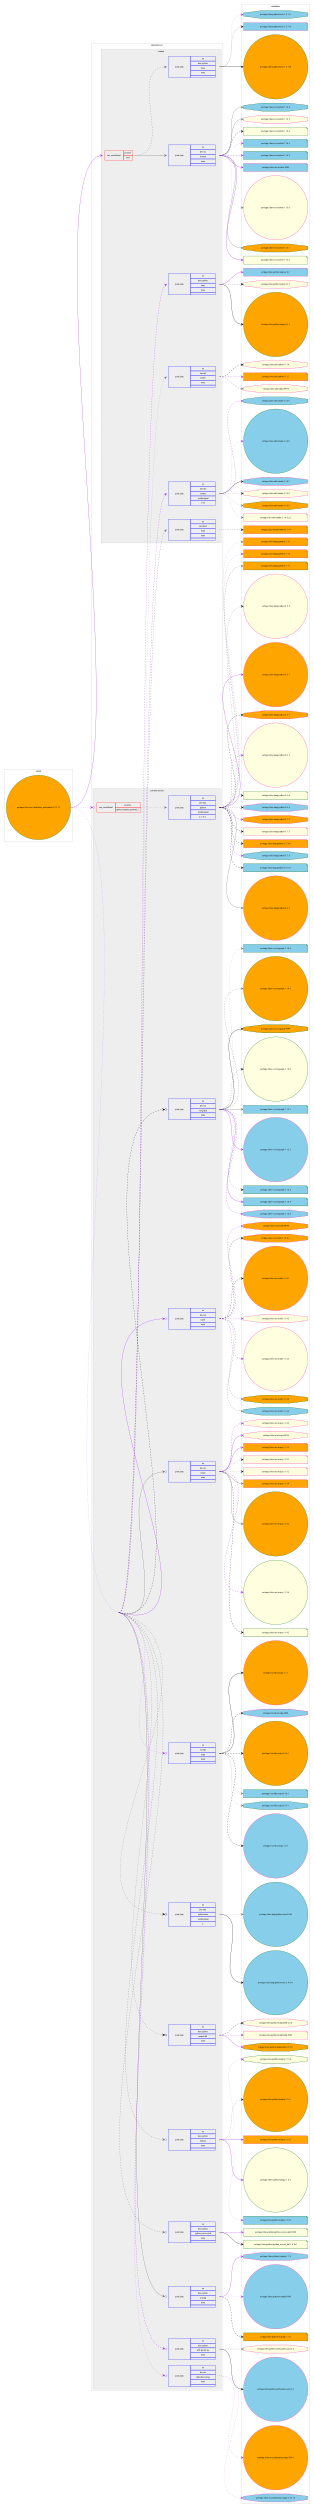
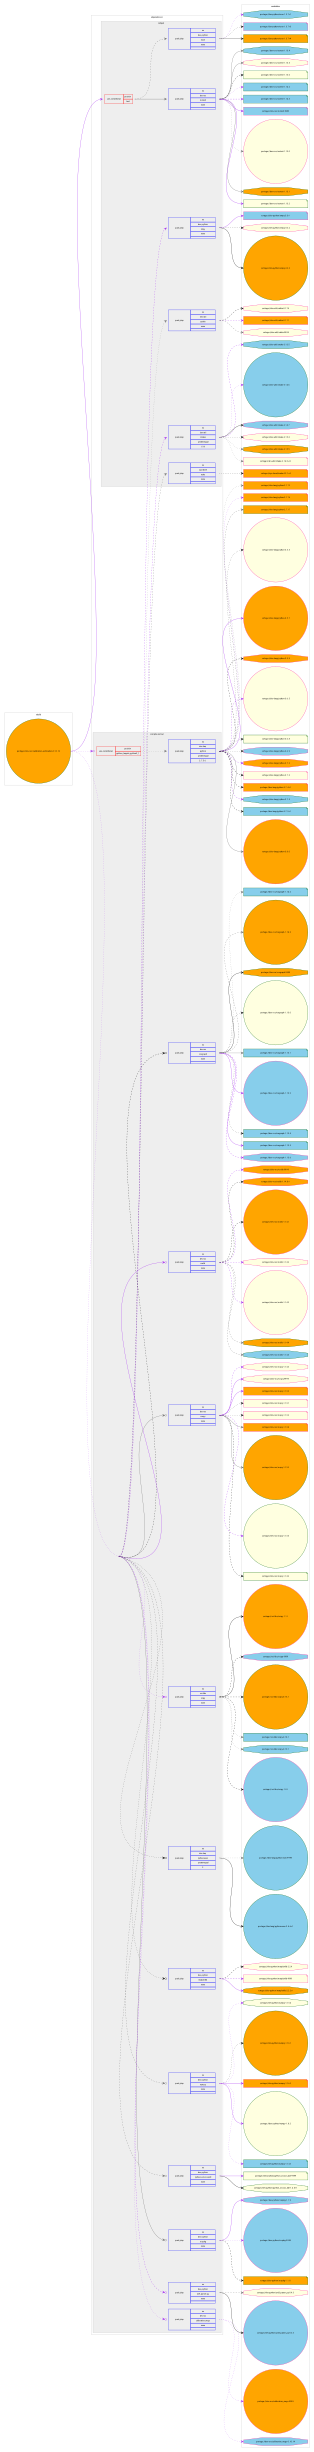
  digraph {
    compound=true
    concentrate=true
    fontname="Roboto Condensed"
    fontsize=10
    newrank=true
    rankdir=LR
    ranksep=1.5
    node [color=deeppink fillcolor=orange fontname="Roboto Condensed" fontsize=10 shape=octagon style=filled]
    edge [arrowhead=vee color=purple fontname="Roboto Condensed" headport=w style=dashed tailport=e weight=100]
    n1 [color=darkgreen label="portage://dev-ros/calibration_estimation-0.10.13" shape=circle width=4]
    n2 [color=blue label=<<TABLE BORDER="0" CELLBORDER="1" CELLSPACING="0" CELLPADDING="4" WIDTH="220"><TR><TD ROWSPAN="6" CELLPADDING="30">pack_dep</TD></TR><TR><TD WIDTH="110">no</TD></TR><TR><TD>dev-ros</TD></TR><TR><TD>rostest</TD></TR><TR><TD>none</TD></TR><TR><TD></TD></TR></TABLE>> shape=none fillcolor="" style=""]
    n3 [color=blue label=<<TABLE BORDER="0" CELLBORDER="1" CELLSPACING="0" CELLPADDING="4" WIDTH="220"><TR><TD ROWSPAN="6" CELLPADDING="30">pack_dep</TD></TR><TR><TD WIDTH="110">no</TD></TR><TR><TD>dev-python</TD></TR><TR><TD>nose</TD></TR><TR><TD>none</TD></TR><TR><TD></TD></TR></TABLE>> shape=none fillcolor="" style=""]
    n4 [color=red label=<<TABLE BORDER="0" CELLBORDER="1" CELLSPACING="0" CELLPADDING="4"><TR><TD ROWSPAN="3" CELLPADDING="10">use_conditional</TD></TR><TR><TD>positive</TD></TR><TR><TD>test</TD></TR></TABLE>> shape=none fillcolor="" style=""]
    n5 [color=blue label=<<TABLE BORDER="0" CELLBORDER="1" CELLSPACING="0" CELLPADDING="4" WIDTH="220"><TR><TD ROWSPAN="6" CELLPADDING="30">pack_dep</TD></TR><TR><TD WIDTH="110">no</TD></TR><TR><TD>dev-python</TD></TR><TR><TD>empy</TD></TR><TR><TD>none</TD></TR><TR><TD></TD></TR></TABLE>> shape=none fillcolor="" style=""]
    n6 [color=blue label=<<TABLE BORDER="0" CELLBORDER="1" CELLSPACING="0" CELLPADDING="4" WIDTH="220"><TR><TD ROWSPAN="6" CELLPADDING="30">pack_dep</TD></TR><TR><TD WIDTH="110">no</TD></TR><TR><TD>dev-util</TD></TR><TR><TD>catkin</TD></TR><TR><TD>none</TD></TR><TR><TD></TD></TR></TABLE>> shape=none fillcolor="" style=""]
    n7 [color=blue label=<<TABLE BORDER="0" CELLBORDER="1" CELLSPACING="0" CELLPADDING="4" WIDTH="220"><TR><TD ROWSPAN="6" CELLPADDING="30">pack_dep</TD></TR><TR><TD WIDTH="110">no</TD></TR><TR><TD>dev-util</TD></TR><TR><TD>cmake</TD></TR><TR><TD>greaterequal</TD></TR><TR><TD>3.9.6</TD></TR></TABLE>> shape=none fillcolor="" style=""]
    n8 [color=blue label=<<TABLE BORDER="0" CELLBORDER="1" CELLSPACING="0" CELLPADDING="4" WIDTH="220"><TR><TD ROWSPAN="6" CELLPADDING="30">pack_dep</TD></TR><TR><TD WIDTH="110">no</TD></TR><TR><TD>sys-devel</TD></TR><TR><TD>make</TD></TR><TR><TD>none</TD></TR><TR><TD></TD></TR></TABLE>> shape=none fillcolor="" style=""]
    n9 [color=blue label=<<TABLE BORDER="0" CELLBORDER="1" CELLSPACING="0" CELLPADDING="4" WIDTH="220"><TR><TD ROWSPAN="6" CELLPADDING="30">pack_dep</TD></TR><TR><TD WIDTH="110">no</TD></TR><TR><TD>dev-lang</TD></TR><TR><TD>python</TD></TR><TR><TD>greaterequal</TD></TR><TR><TD>2.7.5-r2</TD></TR></TABLE>> shape=none fillcolor="" style=""]
    n10 [color=red label=<<TABLE BORDER="0" CELLBORDER="1" CELLSPACING="0" CELLPADDING="4"><TR><TD ROWSPAN="3" CELLPADDING="10">use_conditional</TD></TR><TR><TD>positive</TD></TR><TR><TD>python_targets_python2_7</TD></TR></TABLE>> shape=none fillcolor="" style=""]
    n11 [color=blue label=<<TABLE BORDER="0" CELLBORDER="1" CELLSPACING="0" CELLPADDING="4" WIDTH="220"><TR><TD ROWSPAN="6" CELLPADDING="30">pack_dep</TD></TR><TR><TD WIDTH="110">no</TD></TR><TR><TD>dev-lang</TD></TR><TR><TD>python-exec</TD></TR><TR><TD>greaterequal</TD></TR><TR><TD>2</TD></TR></TABLE>> shape=none fillcolor="" style=""]
    n12 [color=blue label=<<TABLE BORDER="0" CELLBORDER="1" CELLSPACING="0" CELLPADDING="4" WIDTH="220"><TR><TD ROWSPAN="6" CELLPADDING="30">pack_dep</TD></TR><TR><TD WIDTH="110">no</TD></TR><TR><TD>dev-python</TD></TR><TR><TD>matplotlib</TD></TR><TR><TD>none</TD></TR><TR><TD></TD></TR></TABLE>> shape=none fillcolor="" style=""]
    n13 [color=blue label=<<TABLE BORDER="0" CELLBORDER="1" CELLSPACING="0" CELLPADDING="4" WIDTH="220"><TR><TD ROWSPAN="6" CELLPADDING="30">pack_dep</TD></TR><TR><TD WIDTH="110">no</TD></TR><TR><TD>dev-python</TD></TR><TR><TD>numpy</TD></TR><TR><TD>none</TD></TR><TR><TD></TD></TR></TABLE>> shape=none fillcolor="" style=""]
    n14 [color=blue label=<<TABLE BORDER="0" CELLBORDER="1" CELLSPACING="0" CELLPADDING="4" WIDTH="220"><TR><TD ROWSPAN="6" CELLPADDING="30">pack_dep</TD></TR><TR><TD WIDTH="110">no</TD></TR><TR><TD>dev-python</TD></TR><TR><TD>python_orocos_kdl</TD></TR><TR><TD>none</TD></TR><TR><TD></TD></TR></TABLE>> shape=none fillcolor="" style=""]
    n15 [color=blue label=<<TABLE BORDER="0" CELLBORDER="1" CELLSPACING="0" CELLPADDING="4" WIDTH="220"><TR><TD ROWSPAN="6" CELLPADDING="30">pack_dep</TD></TR><TR><TD WIDTH="110">no</TD></TR><TR><TD>dev-python</TD></TR><TR><TD>rospkg</TD></TR><TR><TD>none</TD></TR><TR><TD></TD></TR></TABLE>> shape=none fillcolor="" style=""]
    n16 [color=blue label=<<TABLE BORDER="0" CELLBORDER="1" CELLSPACING="0" CELLPADDING="4" WIDTH="220"><TR><TD ROWSPAN="6" CELLPADDING="30">pack_dep</TD></TR><TR><TD WIDTH="110">no</TD></TR><TR><TD>dev-python</TD></TR><TR><TD>urdf_parser_py</TD></TR><TR><TD>none</TD></TR><TR><TD></TD></TR></TABLE>> shape=none fillcolor="" style=""]
    n17 [color=blue label=<<TABLE BORDER="0" CELLBORDER="1" CELLSPACING="0" CELLPADDING="4" WIDTH="220"><TR><TD ROWSPAN="6" CELLPADDING="30">pack_dep</TD></TR><TR><TD WIDTH="110">no</TD></TR><TR><TD>dev-ros</TD></TR><TR><TD>calibration_msgs</TD></TR><TR><TD>none</TD></TR><TR><TD></TD></TR></TABLE>> shape=none fillcolor="" style=""]
    n18 [color=blue label=<<TABLE BORDER="0" CELLBORDER="1" CELLSPACING="0" CELLPADDING="4" WIDTH="220"><TR><TD ROWSPAN="6" CELLPADDING="30">pack_dep</TD></TR><TR><TD WIDTH="110">no</TD></TR><TR><TD>dev-ros</TD></TR><TR><TD>rosgraph</TD></TR><TR><TD>none</TD></TR><TR><TD></TD></TR></TABLE>> shape=none fillcolor="" style=""]
    n19 [color=blue label=<<TABLE BORDER="0" CELLBORDER="1" CELLSPACING="0" CELLPADDING="4" WIDTH="220"><TR><TD ROWSPAN="6" CELLPADDING="30">pack_dep</TD></TR><TR><TD WIDTH="110">no</TD></TR><TR><TD>dev-ros</TD></TR><TR><TD>roslib</TD></TR><TR><TD>none</TD></TR><TR><TD></TD></TR></TABLE>> shape=none fillcolor="" style=""]
    n20 [color=blue label=<<TABLE BORDER="0" CELLBORDER="1" CELLSPACING="0" CELLPADDING="4" WIDTH="220"><TR><TD ROWSPAN="6" CELLPADDING="30">pack_dep</TD></TR><TR><TD WIDTH="110">no</TD></TR><TR><TD>dev-ros</TD></TR><TR><TD>rospy</TD></TR><TR><TD>none</TD></TR><TR><TD></TD></TR></TABLE>> shape=none fillcolor="" style=""]
    n21 [color=blue label=<<TABLE BORDER="0" CELLBORDER="1" CELLSPACING="0" CELLPADDING="4" WIDTH="220"><TR><TD ROWSPAN="6" CELLPADDING="30">pack_dep</TD></TR><TR><TD WIDTH="110">no</TD></TR><TR><TD>sci-libs</TD></TR><TR><TD>scipy</TD></TR><TR><TD>none</TD></TR><TR><TD></TD></TR></TABLE>> shape=none fillcolor="" style=""]
    n22 [fillcolor=lightyellow label="portage://dev-ros/rostest-1.13.0" shape=circle width=4]
    n23 [color=darkgreen label="portage://dev-ros/rostest-1.13.1" width=4]
    n24 [color=darkgreen fillcolor=lightyellow label="portage://dev-ros/rostest-1.13.2" shape=note width=4]
    n25 [color=darkgreen fillcolor=skyblue label="portage://dev-ros/rostest-1.13.4" width=4]
    n26 [fillcolor=lightyellow label="portage://dev-ros/rostest-1.13.5" width=4]
    n27 [color=darkgreen fillcolor=lightyellow label="portage://dev-ros/rostest-1.13.6" shape=note width=4]
    n28 [color=darkgreen fillcolor=skyblue label="portage://dev-ros/rostest-1.14.2" shape=note width=4]
    n29 [color=darkgreen fillcolor=skyblue label="portage://dev-ros/rostest-1.14.3" shape=note width=4]
    n30 [fillcolor=skyblue label="portage://dev-ros/rostest-9999" shape=note width=4]
    n31 [color=darkgreen fillcolor=skyblue label="portage://dev-python/nose-1.3.7-r1" width=4]
    n32 [fillcolor=skyblue label="portage://dev-python/nose-1.3.7-r3" shape=note width=4]
-   n33 [color=darkgreen label="portage://dev-python/nose-1.3.7-r4" shape=circle width=4]
+   n33 [color=darkgreen label="portage://dev-python/nose-1.3.7-r4" shape=note width=4]
    n34 [fillcolor=skyblue label="portage://dev-python/empy-3.3-r1" shape=note width=4]
    n35 [fillcolor=lightyellow label="portage://dev-python/empy-3.3.2" width=4]
    n36 [color=darkgreen label="portage://dev-python/empy-3.3.3" shape=circle width=4]
    n37 [fillcolor=lightyellow label="portage://dev-util/catkin-0.7.14" width=4]
    n38 [label="portage://dev-util/catkin-0.7.17" shape=note width=4]
    n39 [fillcolor=lightyellow label="portage://dev-util/catkin-9999" width=4]
    n40 [color=darkgreen fillcolor=skyblue label="portage://dev-util/cmake-3.13.5" width=4]
    n41 [color=darkgreen fillcolor=skyblue label="portage://dev-util/cmake-3.14.6" shape=circle width=4]
    n42 [fillcolor=skyblue label="portage://dev-util/cmake-3.14.7" width=4]
    n43 [fillcolor=lightyellow label="portage://dev-util/cmake-3.15.4" width=4]
    n44 [color=darkgreen label="portage://dev-util/cmake-3.15.5" width=4]
    n45 [fillcolor=lightyellow label="portage://dev-util/cmake-3.16.0_rc3" shape=note width=4]
    n46 [label="portage://sys-devel/make-4.2.1-r4" shape=note width=4]
    n47 [label="portage://dev-lang/python-2.7.15" shape=note width=4]
    n48 [label="portage://dev-lang/python-2.7.16" shape=note width=4]
    n49 [color=darkgreen label="portage://dev-lang/python-2.7.17" shape=note width=4]
    n50 [fillcolor=lightyellow label="portage://dev-lang/python-3.5.5" shape=circle width=4]
    n51 [label="portage://dev-lang/python-3.5.7" shape=circle width=4]
    n52 [label="portage://dev-lang/python-3.5.9" width=4]
    n53 [fillcolor=lightyellow label="portage://dev-lang/python-3.6.5" shape=circle width=4]
    n54 [color=darkgreen fillcolor=lightyellow label="portage://dev-lang/python-3.6.8" shape=note width=4]
    n55 [fillcolor=skyblue label="portage://dev-lang/python-3.6.9" width=4]
    n56 [label="portage://dev-lang/python-3.7.2" width=4]
    n57 [fillcolor=lightyellow label="portage://dev-lang/python-3.7.3" shape=note width=4]
    n58 [label="portage://dev-lang/python-3.7.4-r1" shape=note width=4]
    n59 [color=darkgreen fillcolor=skyblue label="portage://dev-lang/python-3.7.5" width=4]
    n60 [color=darkgreen fillcolor=skyblue label="portage://dev-lang/python-3.7.5-r1" shape=note width=4]
    n61 [label="portage://dev-lang/python-3.8.0" shape=circle width=4]
    n62 [color=darkgreen fillcolor=skyblue label="portage://dev-lang/python-exec-2.4.6-r1" shape=circle width=4]
    n63 [color=darkgreen fillcolor=skyblue label="portage://dev-lang/python-exec-9999" shape=circle width=4]
    n64 [color=darkgreen label="portage://dev-python/matplotlib-2.2.2-r1" width=4]
    n65 [fillcolor=lightyellow label="portage://dev-python/matplotlib-2.2.4" width=4]
    n66 [fillcolor=lightyellow label="portage://dev-python/matplotlib-9999" shape=note width=4]
    n67 [color=darkgreen fillcolor=skyblue label="portage://dev-python/numpy-1.14.5" shape=note width=4]
    n68 [color=darkgreen fillcolor=lightyellow label="portage://dev-python/numpy-1.15.4" width=4]
    n69 [color=darkgreen label="portage://dev-python/numpy-1.16.1" shape=circle width=4]
    n70 [label="portage://dev-python/numpy-1.16.5" shape=note width=4]
    n71 [color=darkgreen fillcolor=lightyellow label="portage://dev-python/numpy-1.8.2" shape=circle width=4]
-   n72 [color=darkgreen fillcolor=lightyellow label="portage://dev-python/python_orocos_kdl-1.4.0-r1" shape=note width=4]
+   n72 [color=darkgreen fillcolor=lightyellow label="portage://dev-python/python_orocos_kdl-1.4.0-r1" width=4]
    n73 [color=darkgreen fillcolor=lightyellow label="portage://dev-python/python_orocos_kdl-9999" shape=note width=4]
    n74 [color=darkgreen label="portage://dev-python/rospkg-1.1.10" shape=note width=4]
    n75 [fillcolor=skyblue label="portage://dev-python/rospkg-1.1.9" width=4]
    n76 [fillcolor=skyblue label="portage://dev-python/rospkg-9999" shape=circle width=4]
    n77 [fillcolor=skyblue label="portage://dev-python/urdf_parser_py-0.3.3" shape=circle width=4]
    n78 [fillcolor=lightyellow label="portage://dev-python/urdf_parser_py-0.4.0" width=4]
    n79 [fillcolor=skyblue label="portage://dev-ros/calibration_msgs-0.10.14" width=4]
    n80 [label="portage://dev-ros/calibration_msgs-9999" shape=circle width=4]
    n81 [color=darkgreen fillcolor=lightyellow label="portage://dev-ros/rosgraph-1.13.0" shape=circle width=4]
    n82 [color=darkgreen fillcolor=skyblue label="portage://dev-ros/rosgraph-1.13.1" shape=note width=4]
    n83 [fillcolor=skyblue label="portage://dev-ros/rosgraph-1.13.2" shape=circle width=4]
    n84 [color=darkgreen fillcolor=skyblue label="portage://dev-ros/rosgraph-1.13.4" shape=note width=4]
    n85 [color=darkgreen fillcolor=skyblue label="portage://dev-ros/rosgraph-1.13.5" shape=note width=4]
    n86 [fillcolor=skyblue label="portage://dev-ros/rosgraph-1.13.6" width=4]
    n87 [color=darkgreen fillcolor=skyblue label="portage://dev-ros/rosgraph-1.14.2" shape=note width=4]
    n88 [color=darkgreen label="portage://dev-ros/rosgraph-1.14.3" shape=circle width=4]
    n89 [color=darkgreen label="portage://dev-ros/rosgraph-9999" width=4]
    n90 [label="portage://dev-ros/roslib-1.14.0-r1" width=4]
    n91 [label="portage://dev-ros/roslib-1.14.1" shape=circle width=4]
    n92 [fillcolor=lightyellow label="portage://dev-ros/roslib-1.14.2" width=4]
    n93 [fillcolor=lightyellow label="portage://dev-ros/roslib-1.14.3" shape=circle width=4]
    n94 [color=darkgreen label="portage://dev-ros/roslib-1.14.4" width=4]
    n95 [color=darkgreen fillcolor=skyblue label="portage://dev-ros/roslib-1.14.6" width=4]
    n96 [label="portage://dev-ros/roslib-9999" width=4]
    n97 [label="portage://dev-ros/rospy-1.13.0" shape=note width=4]
    n98 [fillcolor=lightyellow label="portage://dev-ros/rospy-1.13.1" shape=note width=4]
    n99 [fillcolor=lightyellow label="portage://dev-ros/rospy-1.13.2" shape=note width=4]
    n100 [label="portage://dev-ros/rospy-1.13.4" shape=note width=4]
    n101 [color=darkgreen label="portage://dev-ros/rospy-1.13.5" shape=circle width=4]
    n102 [color=darkgreen fillcolor=lightyellow label="portage://dev-ros/rospy-1.13.6" shape=circle width=4]
    n103 [color=darkgreen fillcolor=lightyellow label="portage://dev-ros/rospy-1.14.2" shape=note width=4]
    n104 [fillcolor=lightyellow label="portage://dev-ros/rospy-1.14.3" width=4]
    n105 [fillcolor=lightyellow label="portage://dev-ros/rospy-9999" width=4]
    n106 [color=darkgreen label="portage://sci-libs/scipy-0.16.1" shape=circle width=4]
    n107 [color=darkgreen fillcolor=skyblue label="portage://sci-libs/scipy-0.18.1" shape=note width=4]
    n108 [color=darkgreen fillcolor=skyblue label="portage://sci-libs/scipy-0.19.1" width=4]
    n109 [fillcolor=skyblue label="portage://sci-libs/scipy-1.0.0" shape=circle width=4]
    n110 [label="portage://sci-libs/scipy-1.1.0" shape=circle width=4]
    n111 [fillcolor=skyblue label="portage://sci-libs/scipy-9999" width=4]
    subgraph cluster_1 {
      color=gray
      label=<<i>dependencies</i>>
      subgraph cluster_2 {
        color=gray
        fillcolor="#eeeeee"
        label=<<i>compile</i>>
        style=filled
        subgraph sub_3 {
          color=gray
          fillcolor="#eeeeee"
          label=<<i>compile</i>>
          style=filled
          n4
          subgraph sub_4 {
            color=gray
            fillcolor="#eeeeee"
            label=<<i>compile</i>>
            style=filled
            n2
          }
          subgraph sub_5 {
            color=gray
            fillcolor="#eeeeee"
            label=<<i>compile</i>>
            style=filled
            n3
          }
        }
        subgraph sub_6 {
          color=gray
          fillcolor="#eeeeee"
          label=<<i>compile</i>>
          style=filled
          n5
        }
        subgraph sub_7 {
          color=gray
          fillcolor="#eeeeee"
          label=<<i>compile</i>>
          style=filled
          n6
        }
        subgraph sub_8 {
          color=gray
          fillcolor="#eeeeee"
          label=<<i>compile</i>>
          style=filled
          n7
        }
        subgraph sub_9 {
          color=gray
          fillcolor="#eeeeee"
          label=<<i>compile</i>>
          style=filled
          n8
        }
      }
      subgraph cluster_10 {
        color=gray
        fillcolor="#eeeeee"
        label=<<i>compile and run</i>>
        style=filled
        subgraph sub_11 {
          color=gray
          fillcolor="#eeeeee"
          label=<<i>compile and run</i>>
          style=filled
          n10
          subgraph sub_12 {
            color=gray
            fillcolor="#eeeeee"
            label=<<i>compile and run</i>>
            style=filled
            n9
          }
        }
        subgraph sub_13 {
          color=gray
          fillcolor="#eeeeee"
          label=<<i>compile and run</i>>
          style=filled
          n11
        }
        subgraph sub_14 {
          color=gray
          fillcolor="#eeeeee"
          label=<<i>compile and run</i>>
          style=filled
          n12
        }
        subgraph sub_15 {
          color=gray
          fillcolor="#eeeeee"
          label=<<i>compile and run</i>>
          style=filled
          n13
        }
        subgraph sub_16 {
          color=gray
          fillcolor="#eeeeee"
          label=<<i>compile and run</i>>
          style=filled
          n14
        }
        subgraph sub_17 {
          color=gray
          fillcolor="#eeeeee"
          label=<<i>compile and run</i>>
          style=filled
          n15
        }
        subgraph sub_18 {
          color=gray
          fillcolor="#eeeeee"
          label=<<i>compile and run</i>>
          style=filled
          n16
        }
        subgraph sub_19 {
          color=gray
          fillcolor="#eeeeee"
          label=<<i>compile and run</i>>
          style=filled
          n17
        }
        subgraph sub_20 {
          color=gray
          fillcolor="#eeeeee"
          label=<<i>compile and run</i>>
          style=filled
          n18
        }
        subgraph sub_21 {
          color=gray
          fillcolor="#eeeeee"
          label=<<i>compile and run</i>>
          style=filled
          n19
        }
        subgraph sub_22 {
          color=gray
          fillcolor="#eeeeee"
          label=<<i>compile and run</i>>
          style=filled
          n20
        }
        subgraph sub_23 {
          color=gray
          fillcolor="#eeeeee"
          label=<<i>compile and run</i>>
          style=filled
          n21
        }
      }
      subgraph cluster_24 {
        color=gray
        fillcolor="#eeeeee"
        label=<<i>run</i>>
        style=filled
      }
    }
    subgraph cluster_25 {
      color=gray
      label=<<i>ebuild</i>>
      rank=same
      n1
    }
    subgraph cluster_26 {
      color=gray
      label=<<i>candidates</i>>
      rank=same
      subgraph sub_27 {
        color=black
        label=<<i>candidates</i>>
        nodesep=1
        rank=same
        n22
        n23
        n24
        n25
        n26
        n27
        n28
        n29
        n30
      }
      subgraph sub_28 {
        color=black
        label=<<i>candidates</i>>
        nodesep=1
        rank=same
        n31
        n32
        n33
      }
      subgraph sub_29 {
        color=black
        label=<<i>candidates</i>>
        nodesep=1
        rank=same
        n34
        n35
        n36
      }
      subgraph sub_30 {
        color=black
        label=<<i>candidates</i>>
        nodesep=1
        rank=same
        n37
        n38
        n39
      }
      subgraph sub_31 {
        color=black
        label=<<i>candidates</i>>
        nodesep=1
        rank=same
        n40
        n41
        n42
        n43
        n44
        n45
      }
      subgraph sub_32 {
        color=black
        label=<<i>candidates</i>>
        nodesep=1
        rank=same
        n46
      }
      subgraph sub_33 {
        color=black
        label=<<i>candidates</i>>
        nodesep=1
        rank=same
        n47
        n48
        n49
        n50
        n51
        n52
        n53
        n54
        n55
        n56
        n57
        n58
        n59
        n60
        n61
      }
      subgraph sub_34 {
        color=black
        label=<<i>candidates</i>>
        nodesep=1
        rank=same
        n62
        n63
      }
      subgraph sub_35 {
        color=black
        label=<<i>candidates</i>>
        nodesep=1
        rank=same
        n64
        n65
        n66
      }
      subgraph sub_36 {
        color=black
        label=<<i>candidates</i>>
        nodesep=1
        rank=same
        n67
        n68
        n69
        n70
        n71
      }
      subgraph sub_37 {
        color=black
        label=<<i>candidates</i>>
        nodesep=1
        rank=same
        n72
        n73
      }
      subgraph sub_38 {
        color=black
        label=<<i>candidates</i>>
        nodesep=1
        rank=same
        n74
        n75
        n76
      }
      subgraph sub_39 {
        color=black
        label=<<i>candidates</i>>
        nodesep=1
        rank=same
        n77
        n78
      }
      subgraph sub_40 {
        color=black
        label=<<i>candidates</i>>
        nodesep=1
        rank=same
        n79
        n80
      }
      subgraph sub_41 {
        color=black
        label=<<i>candidates</i>>
        nodesep=1
        rank=same
        n81
        n82
        n83
        n84
        n85
        n86
        n87
        n88
        n89
      }
      subgraph sub_42 {
        color=black
        label=<<i>candidates</i>>
        nodesep=1
        rank=same
        n90
        n91
        n92
        n93
        n94
        n95
        n96
      }
      subgraph sub_43 {
        color=black
        label=<<i>candidates</i>>
        nodesep=1
        rank=same
        n97
        n98
        n99
        n100
        n101
        n102
        n103
        n104
        n105
      }
      subgraph sub_44 {
        color=black
        label=<<i>candidates</i>>
        nodesep=1
        rank=same
        n106
        n107
        n108
        n109
        n110
        n111
      }
    }
    n1 -> n4 [style=solid weight=20]
    n1 -> n5 [weight=20]
    n1 -> n6 [color=gray40 style=dotted weight=20]
    n1 -> n7 [weight=20]
    n1 -> n8 [color=gray40 weight=20]
    n1 -> n10 [arrowhead=odotvee style=dotted weight=20]
    n1 -> n11 [arrowhead=odotvee color=black style=dotted weight=20]
    n1 -> n12 [arrowhead=odotvee color=black style=dotted weight=20]
    n1 -> n13 [arrowhead=odotvee color=gray40 weight=20]
    n1 -> n14 [arrowhead=odotvee color=gray40 weight=20]
    n1 -> n15 [arrowhead=odotvee color=gray40 style=solid weight=20]
    n1 -> n16 [arrowhead=odotvee weight=20]
    n1 -> n17 [arrowhead=odotvee style=dotted weight=20]
    n1 -> n18 [arrowhead=odotvee color=black weight=20]
    n1 -> n19 [arrowhead=odotvee style=solid weight=20]
    n1 -> n20 [arrowhead=odotvee color=gray40 style=solid weight=20]
    n1 -> n21 [arrowhead=odotvee style=dotted weight=20]
    n2 -> n22 [color=gray40 style=dotted]
    n2 -> n23 [color=gray40 style=solid]
    n2 -> n24 [style=solid]
    n2 -> n25 [color=gray40 style=solid]
    n2 -> n26 [color=gray40 style=solid]
    n2 -> n27 [color=black]
    n2 -> n28 [style=dotted]
    n2 -> n29
    n2 -> n30 [style=solid]
    n3 -> n31 [style=dotted]
    n3 -> n32 [color=black style=dotted]
    n3 -> n33 [color=black style=solid]
    n4 -> n2 [color=gray40 style=solid weight=20]
    n4 -> n3 [color=gray40 weight=20]
    n5 -> n34 [style=solid]
    n5 -> n35 [color=black style=dotted]
    n5 -> n36 [color=black style=solid]
    n6 -> n37 [color=black]
    n6 -> n38
    n6 -> n39 [color=gray40]
    n7 -> n40
    n7 -> n41 [style=dotted]
    n7 -> n42 [color=black style=solid]
    n7 -> n43 [color=black style=dotted]
    n7 -> n44 [color=gray40 style=dotted]
    n7 -> n45 [color=gray40 style=dotted]
    n8 -> n46 [color=black style=dotted]
    n9 -> n47 [color=gray40 style=dotted]
    n9 -> n48 [style=dotted]
    n9 -> n49 [color=gray40]
    n9 -> n50 [color=black style=dotted]
    n9 -> n51 [style=solid]
    n9 -> n52 [color=black]
    n9 -> n53
    n9 -> n54 [color=black style=dotted]
    n9 -> n55 [color=black style=dotted]
    n9 -> n56
    n9 -> n57 [color=black]
    n9 -> n58 [color=black]
    n9 -> n59
    n9 -> n60 [color=black]
    n9 -> n61 [color=gray40 style=solid]
    n10 -> n9 [color=gray40 style=dotted weight=20]
    n11 -> n62 [color=black style=solid]
    n11 -> n63 [color=gray40 style=dotted]
    n12 -> n64 [style=solid]
    n12 -> n65 [color=black]
    n12 -> n66
    n13 -> n67 [style=dotted]
    n13 -> n68 [style=dotted]
    n13 -> n69 [color=black style=dotted]
    n13 -> n70 [style=solid]
    n13 -> n71 [style=solid]
    n14 -> n72 [color=black style=solid]
    n14 -> n73 [style=solid]
    n15 -> n74 [color=black]
    n15 -> n75 [style=solid]
    n15 -> n76 [style=dotted]
    n16 -> n77 [color=black style=solid]
    n16 -> n78 [color=gray40]
    n17 -> n79 [style=dotted]
    n17 -> n80 [style=dotted]
    n18 -> n81 [color=black style=dotted]
    n18 -> n82 [color=gray40 style=solid]
    n18 -> n83 [style=solid]
    n18 -> n84 [color=black style=dotted]
    n18 -> n85 [style=solid]
    n18 -> n86
    n18 -> n87 [color=gray40 style=dotted]
    n18 -> n88 [color=gray40]
    n18 -> n89 [color=black style=solid]
    n19 -> n90 [color=black]
    n19 -> n91 [color=black]
    n19 -> n92
    n19 -> n93
    n19 -> n94 [color=gray40]
    n19 -> n95 [color=gray40]
    n19 -> n96
    n20 -> n97 [style=solid]
    n20 -> n98 [color=black style=dotted]
    n20 -> n99 [color=black style=dotted]
    n20 -> n100 [color=gray40 style=solid]
    n20 -> n101 [color=gray40 style=solid]
    n20 -> n102
    n20 -> n103 [color=black]
    n20 -> n104
    n20 -> n105 [style=solid]
    n21 -> n106 [color=black]
    n21 -> n107 [color=gray40 style=dotted]
    n21 -> n108 [color=gray40 style=dotted]
    n21 -> n109 [color=black]
    n21 -> n110 [color=black style=solid]
    n21 -> n111 [color=black]
  }
